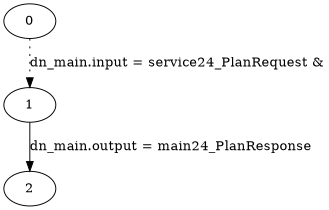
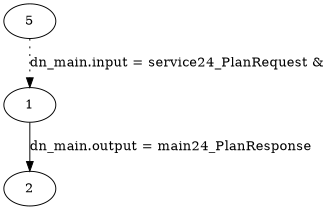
  digraph {
-   0
+   0 [label=5]
    1
    2
    0 -> 1 [label="dn_main.input = service24_PlanRequest &\n" style=dotted]
    1 -> 2 [label="dn_main.output = main24_PlanResponse"]
  }
